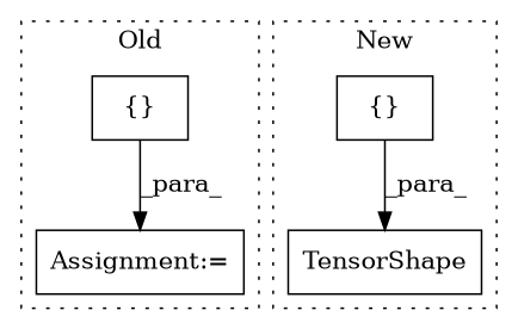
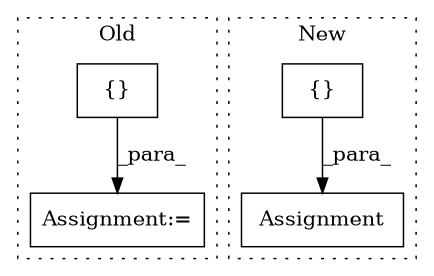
  digraph {
    node [a=4 l="1,1" shape=box]
    n1 [label="{}" s="14760,14766"]
    n2 [a=7 l=1 label="Assignment:=" s=14710]
-   n3 [a=32 l="12,1" label=TensorShape s="13733,13760"]
+   n3 [a=32 l="12,1" label=Assignment s="13733,13760"]
    n4 [label="{}" s="13754,13759"]
    subgraph cluster_1 {
      label=Old
      style=dotted
      n1
      n2
    }
    subgraph cluster_2 {
      label=New
      style=dotted
      n3
      n4
    }
    n1 -> n2 [label=_para_]
    n4 -> n3 [label=_para_]
  }
